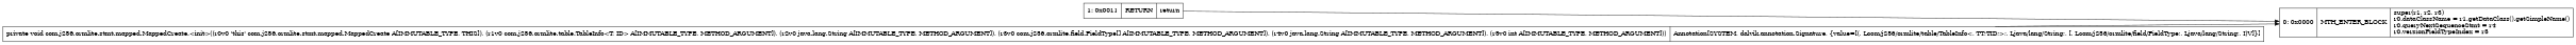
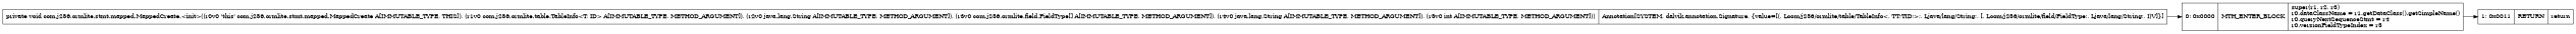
  digraph {
    rankdir=LR
    node [shape=record]
    n1 [label="{0\:\ 0x0000|MTH_ENTER_BLOCK\l|super(r1, r2, r3)\lr0.dataClassName = r1.getDataClass().getSimpleName()\lr0.queryNextSequenceStmt = r4\lr0.versionFieldTypeIndex = r5\l}"]
    n2 [label="{1\:\ 0x0011|RETURN\l|return\l}"]
    n3 [label="{private void com.j256.ormlite.stmt.mapped.MappedCreate.\<init\>((r0v0 'this' com.j256.ormlite.stmt.mapped.MappedCreate A[IMMUTABLE_TYPE, THIS]), (r1v0 com.j256.ormlite.table.TableInfo\<T, ID\> A[IMMUTABLE_TYPE, METHOD_ARGUMENT]), (r2v0 java.lang.String A[IMMUTABLE_TYPE, METHOD_ARGUMENT]), (r3v0 com.j256.ormlite.field.FieldType[] A[IMMUTABLE_TYPE, METHOD_ARGUMENT]), (r4v0 java.lang.String A[IMMUTABLE_TYPE, METHOD_ARGUMENT]), (r5v0 int A[IMMUTABLE_TYPE, METHOD_ARGUMENT]))  | Annotation[SYSTEM, dalvik.annotation.Signature, \{value=[(, Lcom\/j256\/ormlite\/table\/TableInfo\<, TT;TID;\>;, Ljava\/lang\/String;, [, Lcom\/j256\/ormlite\/field\/FieldType;, Ljava\/lang\/String;, I)V]\}]\l}"]
-   n2 -> n1
+   n1 -> n2
    n3 -> n1
  }
